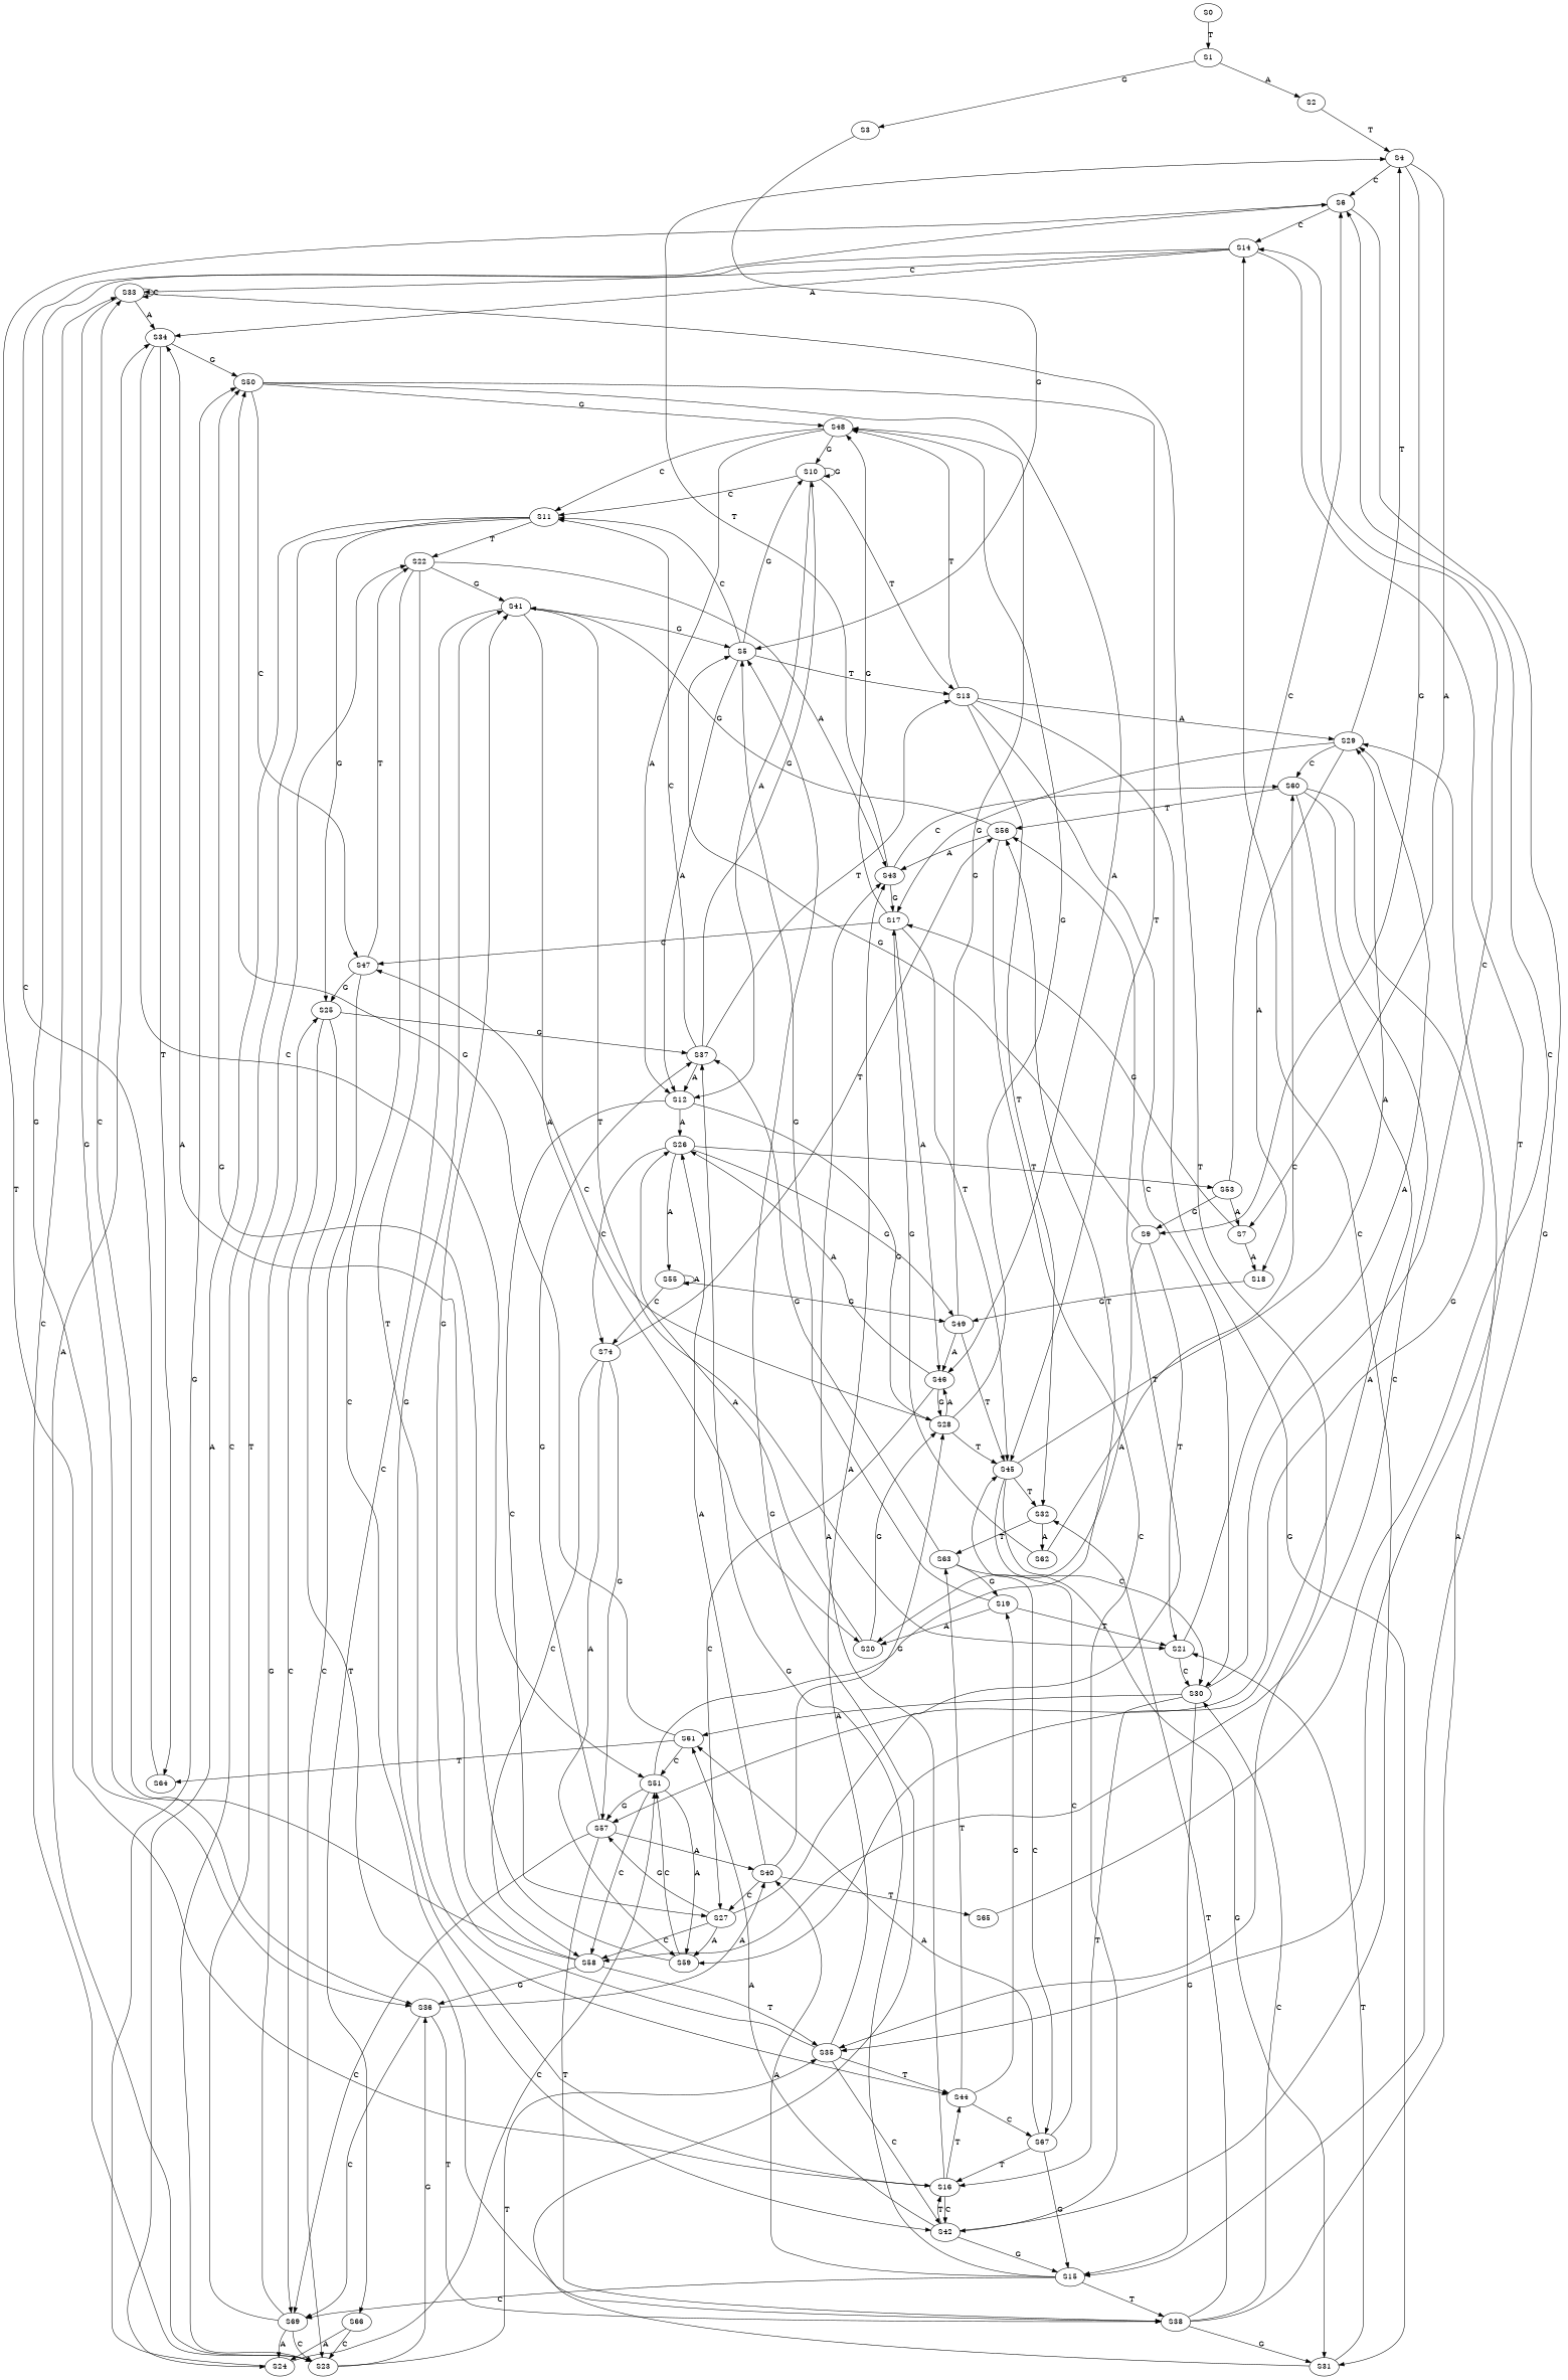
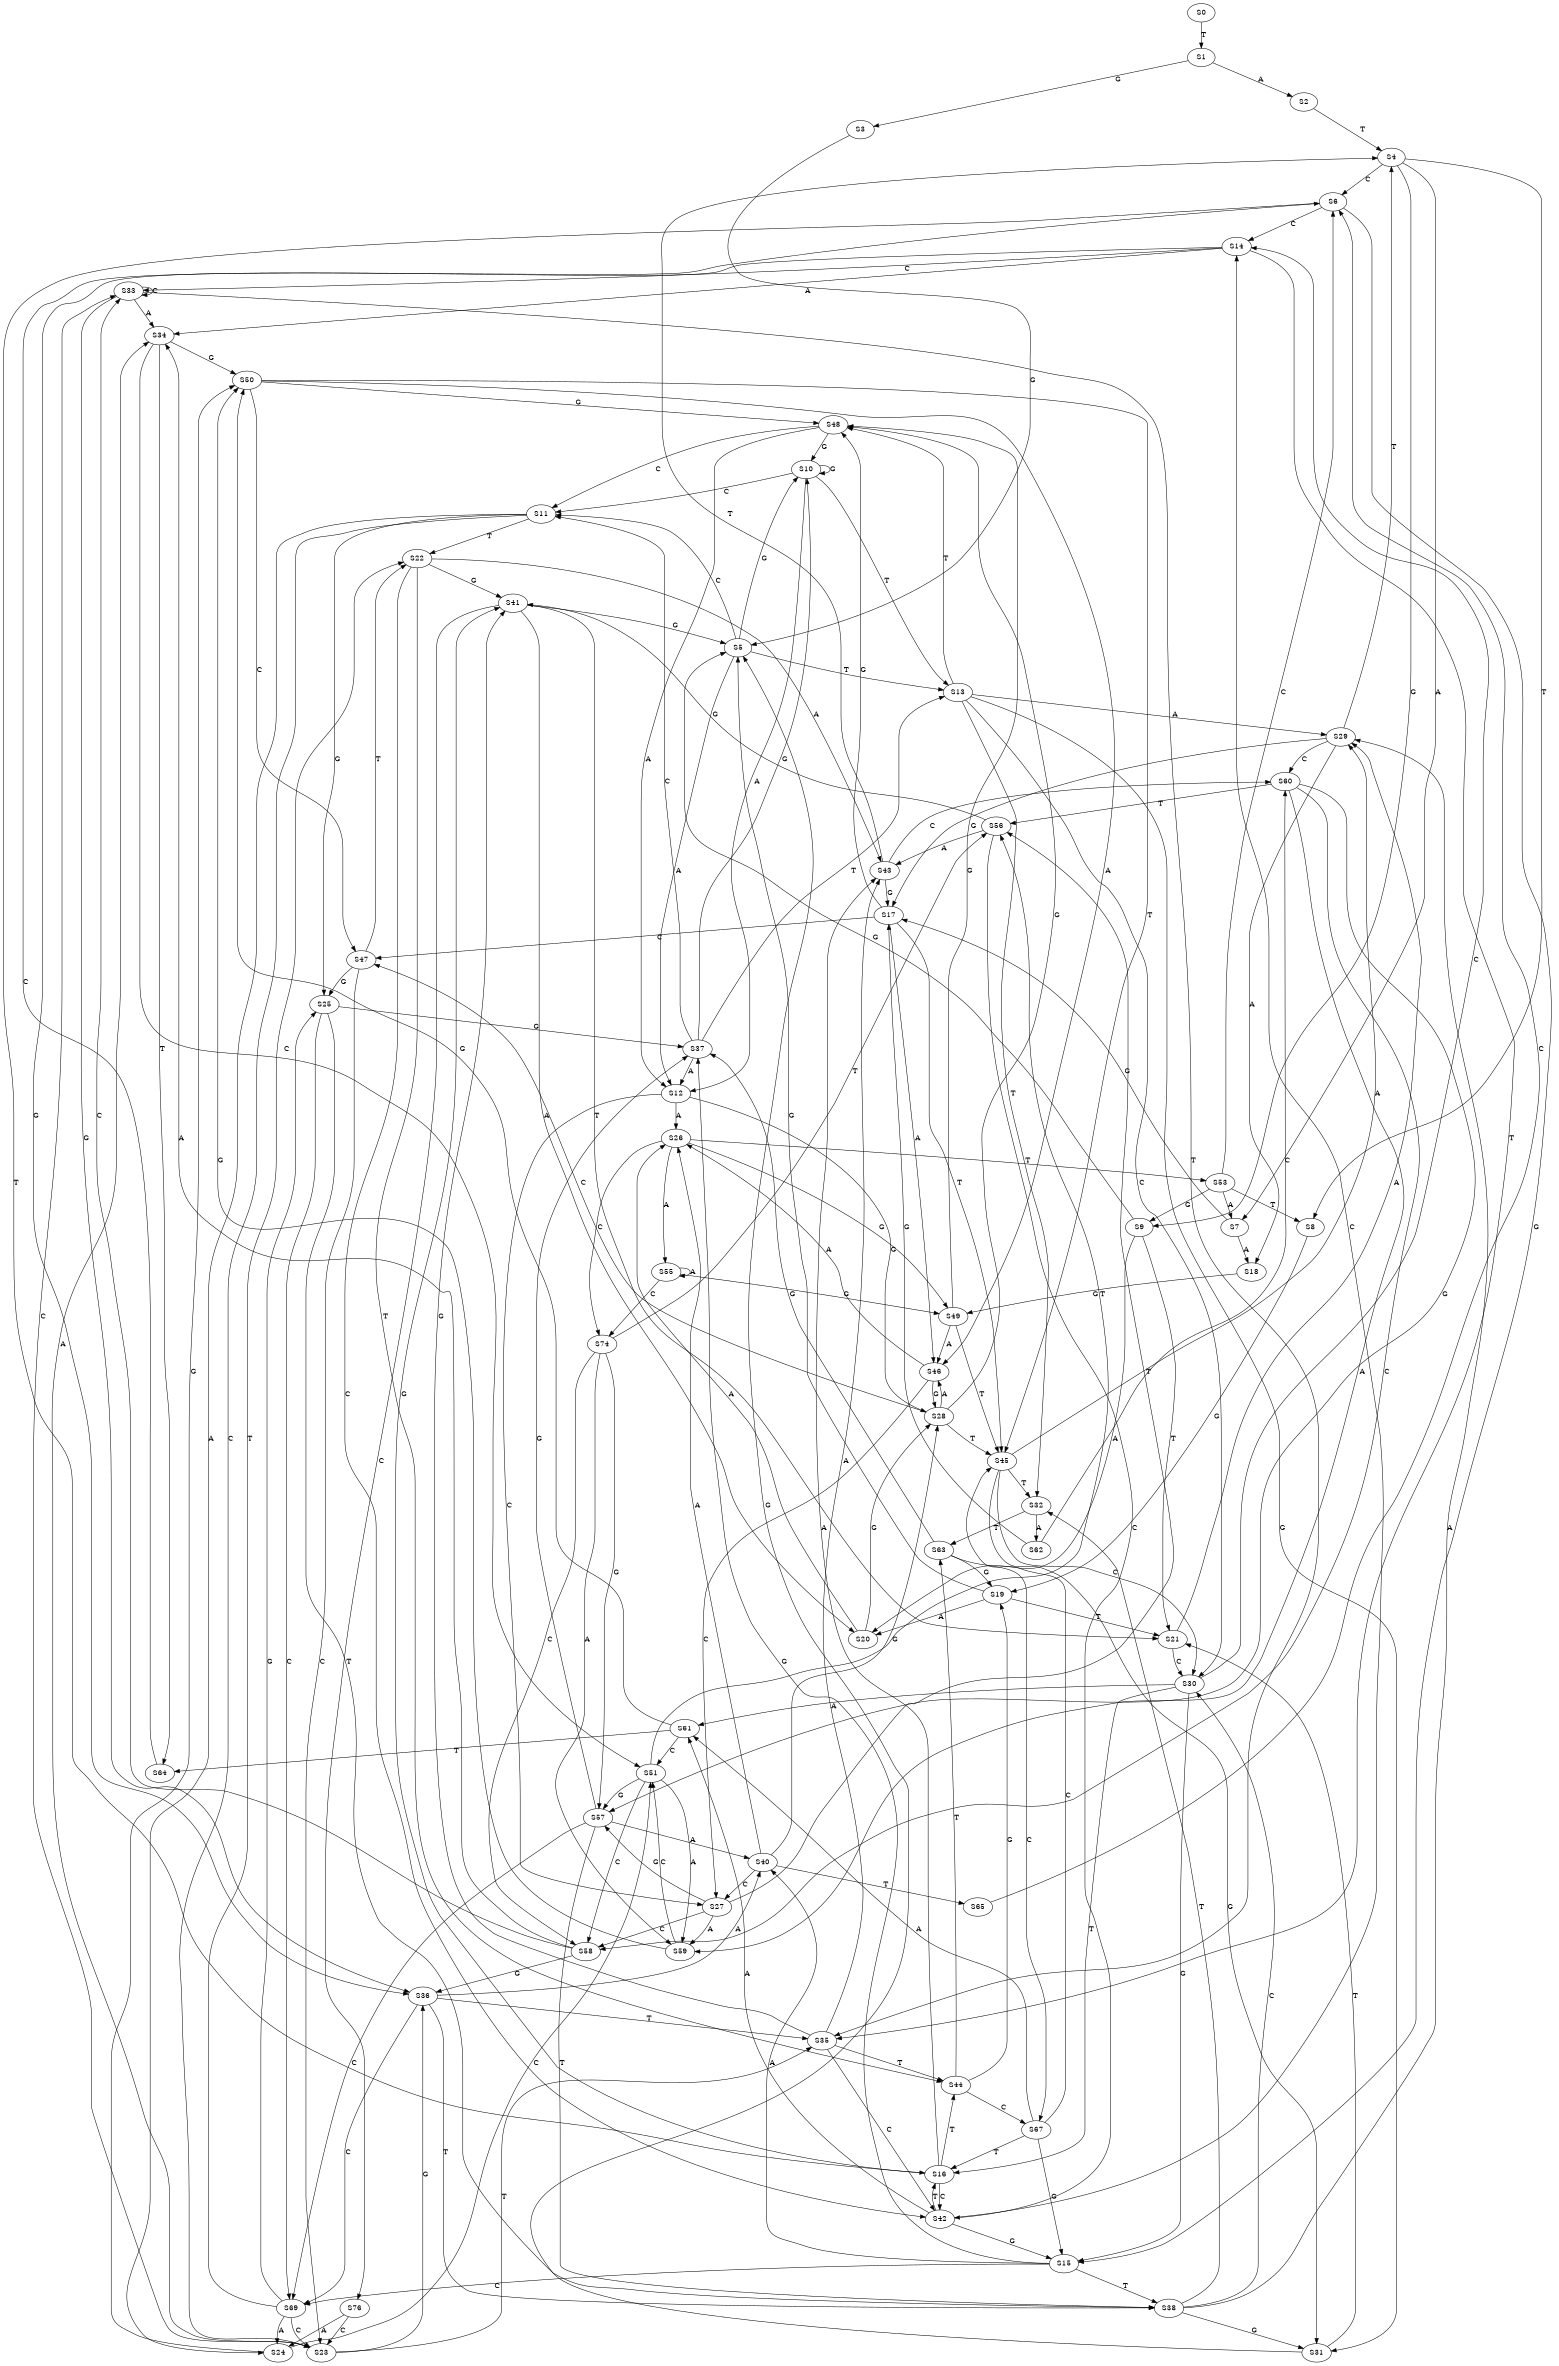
  strict digraph {
    S0
    S1
    S2
    S3
    S4
    S5
    S6
    S7
+   S8
    S9
    S10
    S11
    S12
    S13
    S14
    S15
    S16
    S17
    S18
    S19
    S20
    S21
    S22
    S23
    S24
    S25
    S26
    S27
    S28
    S29
    S30
    S31
    S32
    S48
    S33
    S34
    S35
    S36
    S37
    S38
    n41 [label=S69]
    S40
    S41
    S42
    S43
    S44
    S45
    S46
    S47
    S49
    S50
    S51
    S53
    n54 [label=S74]
    S55
    S56
    S57
    S58
    S59
    S60
    S61
    S62
    S63
    S64
    S65
-   S66
+   S66 [label=S76]
    S67
    S0 -> S1 [label=T]
    S1 -> S2 [label=A]
    S1 -> S3 [label=G]
    S2 -> S4 [label=T]
    S3 -> S5 [label=G]
    S4 -> S6 [label=C]
    S4 -> S7 [label=A]
+   S4 -> S8 [label=T]
    S4 -> S9 [label=G]
    S5 -> S10 [label=G]
    S5 -> S11 [label=C]
    S5 -> S12 [label=A]
    S5 -> S13 [label=T]
    S6 -> S14 [label=C]
    S6 -> S15 [label=G]
    S6 -> S16 [label=T]
    S7 -> S17 [label=G]
    S7 -> S18 [label=A]
+   S8 -> S19 [label=G]
    S9 -> S5 [label=G]
    S9 -> S20 [label=A]
    S9 -> S21 [label=T]
    S10 -> S10 [label=G]
    S10 -> S11 [label=C]
    S10 -> S12 [label=A]
    S10 -> S13 [label=T]
    S11 -> S22 [label=T]
    S11 -> S23 [label=C]
    S11 -> S24 [label=A]
    S11 -> S25 [label=G]
    S12 -> S26 [label=A]
    S12 -> S27 [label=C]
    S12 -> S28 [label=G]
    S13 -> S29 [label=A]
    S13 -> S30 [label=C]
    S13 -> S31 [label=G]
    S13 -> S32 [label=T]
    S13 -> S48 [label=T]
    S14 -> S33 [label=C]
    S14 -> S34 [label=A]
    S14 -> S35 [label=T]
    S14 -> S36 [label=G]
    S15 -> S37 [label=G]
    S15 -> S38 [label=T]
    S15 -> n41 [label=C]
    S15 -> S40 [label=A]
    S16 -> S41 [label=G]
    S16 -> S42 [label=C]
    S16 -> S43 [label=A]
    S16 -> S44 [label=T]
    S17 -> S48 [label=G]
    S17 -> S45 [label=T]
    S17 -> S46 [label=A]
    S17 -> S47 [label=C]
    S18 -> S49 [label=G]
    S19 -> S5 [label=G]
    S19 -> S20 [label=A]
    S19 -> S21 [label=T]
    S20 -> S26 [label=A]
    S20 -> S28 [label=G]
    S21 -> S29 [label=A]
    S21 -> S30 [label=C]
    S22 -> S41 [label=G]
    S22 -> S42 [label=C]
    S22 -> S43 [label=A]
    S22 -> S44 [label=T]
    S23 -> S33 [label=C]
    S23 -> S34 [label=A]
    S23 -> S35 [label=T]
    S23 -> S36 [label=G]
    S24 -> S50 [label=G]
    S24 -> S51 [label=C]
    S25 -> S37 [label=G]
    S25 -> S38 [label=T]
    S25 -> n41 [label=C]
    S26 -> S49 [label=G]
    S26 -> S53 [label=T]
    S26 -> n54 [label=C]
    S26 -> S55 [label=A]
    S27 -> S56 [label=T]
    S27 -> S57 [label=G]
    S27 -> S58 [label=C]
    S27 -> S59 [label=A]
    S28 -> S48 [label=G]
    S28 -> S45 [label=T]
    S28 -> S46 [label=A]
    S28 -> S47 [label=C]
    S29 -> S4 [label=T]
    S29 -> S17 [label=G]
    S29 -> S18 [label=A]
    S29 -> S60 [label=C]
    S30 -> S14 [label=C]
    S30 -> S15 [label=G]
    S30 -> S16 [label=T]
    S30 -> S61 [label=A]
    S31 -> S5 [label=G]
    S31 -> S21 [label=T]
    S32 -> S62 [label=A]
    S32 -> S63 [label=T]
    S48 -> S10 [label=G]
    S48 -> S11 [label=C]
    S48 -> S12 [label=A]
    S33 -> S33 [label=C]
    S33 -> S34 [label=A]
    S33 -> S35 [label=T]
    S33 -> S36 [label=G]
    S34 -> S50 [label=G]
    S34 -> S51 [label=C]
    S34 -> S64 [label=T]
    S35 -> S41 [label=G]
    S35 -> S42 [label=C]
    S35 -> S43 [label=A]
    S35 -> S44 [label=T]
    S36 -> S38 [label=T]
    S36 -> n41 [label=C]
    S36 -> S40 [label=A]
    S37 -> S10 [label=G]
    S37 -> S11 [label=C]
    S37 -> S12 [label=A]
    S37 -> S13 [label=T]
    S38 -> S29 [label=A]
    S38 -> S30 [label=C]
    S38 -> S31 [label=G]
    S38 -> S32 [label=T]
    n41 -> S22 [label=T]
    n41 -> S23 [label=C]
    n41 -> S24 [label=A]
    n41 -> S25 [label=G]
    S40 -> S26 [label=A]
    S40 -> S27 [label=C]
    S40 -> S28 [label=G]
    S40 -> S65 [label=T]
    S41 -> S5 [label=G]
    S41 -> S20 [label=A]
    S41 -> S21 [label=T]
    S41 -> S66 [label=C]
    S42 -> S14 [label=C]
    S42 -> S15 [label=G]
    S42 -> S16 [label=T]
    S42 -> S61 [label=A]
    S43 -> S4 [label=T]
    S43 -> S17 [label=G]
    S43 -> S60 [label=C]
    S44 -> S19 [label=G]
    S44 -> S63 [label=T]
    S44 -> S67 [label=C]
    S45 -> S29 [label=A]
    S45 -> S30 [label=C]
    S45 -> S31 [label=G]
    S45 -> S32 [label=T]
    S46 -> S26 [label=A]
    S46 -> S27 [label=C]
    S46 -> S28 [label=G]
    S47 -> S22 [label=T]
    S47 -> S23 [label=C]
    S47 -> S25 [label=G]
    S49 -> S48 [label=G]
    S49 -> S45 [label=T]
    S49 -> S46 [label=A]
    S50 -> S48 [label=G]
    S50 -> S45 [label=T]
    S50 -> S46 [label=A]
    S50 -> S47 [label=C]
    S51 -> S56 [label=T]
    S51 -> S57 [label=G]
    S51 -> S58 [label=C]
    S51 -> S59 [label=A]
    S53 -> S6 [label=C]
    S53 -> S7 [label=A]
+   S53 -> S8 [label=T]
    S53 -> S9 [label=G]
    n54 -> S56 [label=T]
    n54 -> S57 [label=G]
    n54 -> S58 [label=C]
    n54 -> S59 [label=A]
    S55 -> S49 [label=G]
    S55 -> n54 [label=C]
    S55 -> S55 [label=A]
    S56 -> S41 [label=G]
    S56 -> S42 [label=C]
    S56 -> S43 [label=A]
    S57 -> S37 [label=G]
    S57 -> S38 [label=T]
    S57 -> n41 [label=C]
    S57 -> S40 [label=A]
    S58 -> S33 [label=C]
    S58 -> S34 [label=A]
-   S58 -> S35 [label=T]
+   S36 -> S35 [label=T]
    S58 -> S36 [label=G]
    S59 -> S50 [label=G]
    S59 -> S51 [label=C]
    S60 -> S56 [label=T]
    S60 -> S57 [label=G]
    S60 -> S58 [label=C]
    S60 -> S59 [label=A]
    S61 -> S50 [label=G]
    S61 -> S51 [label=C]
    S61 -> S64 [label=T]
    S62 -> S17 [label=G]
    S62 -> S60 [label=C]
    S63 -> S19 [label=G]
    S63 -> S37 [label=G]
    S63 -> S67 [label=C]
    S64 -> S6 [label=C]
    S65 -> S6 [label=C]
    S66 -> S23 [label=C]
    S66 -> S24 [label=A]
    S67 -> S15 [label=G]
    S67 -> S16 [label=T]
    S67 -> S45 [label=C]
    S67 -> S61 [label=A]
  }
